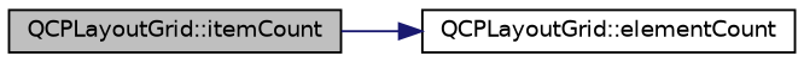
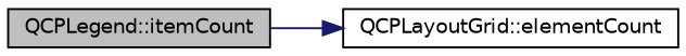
  digraph {
    rankdir=LR
    node [color=black fontname=Helvetica fontsize=10 shape=record style=filled]
-   n1 [fillcolor=grey75 fontcolor=black height=0.2 label="QCPLayoutGrid::itemCount" width=0.4]
+   n1 [fillcolor=grey75 fontcolor=black height=0.2 label="QCPLegend::itemCount" width=0.4]
    n2 [fillcolor=white height=0.2 label="QCPLayoutGrid::elementCount" width=0.4]
    n1 -> n2 [color=midnightblue fontname=Helvetica fontsize=10 labelfontname=Helvetica labelfontsize=10 style=solid]
  }
